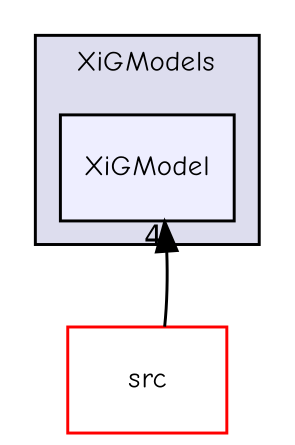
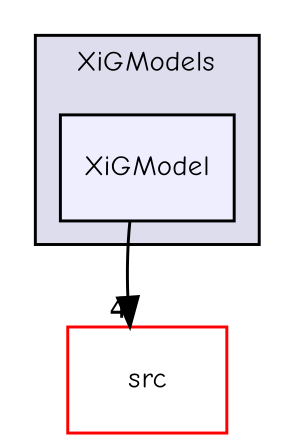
  digraph {
    compound=true
    fontname="Comic Neue"
    node [fontname="Comic Neue" fontsize=10 shape=box]
    n1 [fillcolor="#eeeeff" label=XiGModel pencolor=black style=filled]
    n2 [color=red label=src]
    subgraph cluster_1 {
      bgcolor="#ddddee"
      fontsize=10
      label=XiGModels
      pencolor=black
      n1
    }
-   n2 -> n1 [headlabel=4 labeldistance=1.5 labelfontname=Helvetica labelfontsize=10 fontname="Comic Neue"]
+   n1 -> n2 [headlabel=4 labeldistance=1.5 labelfontname=Helvetica labelfontsize=10 fontname="Comic Neue"]
  }
